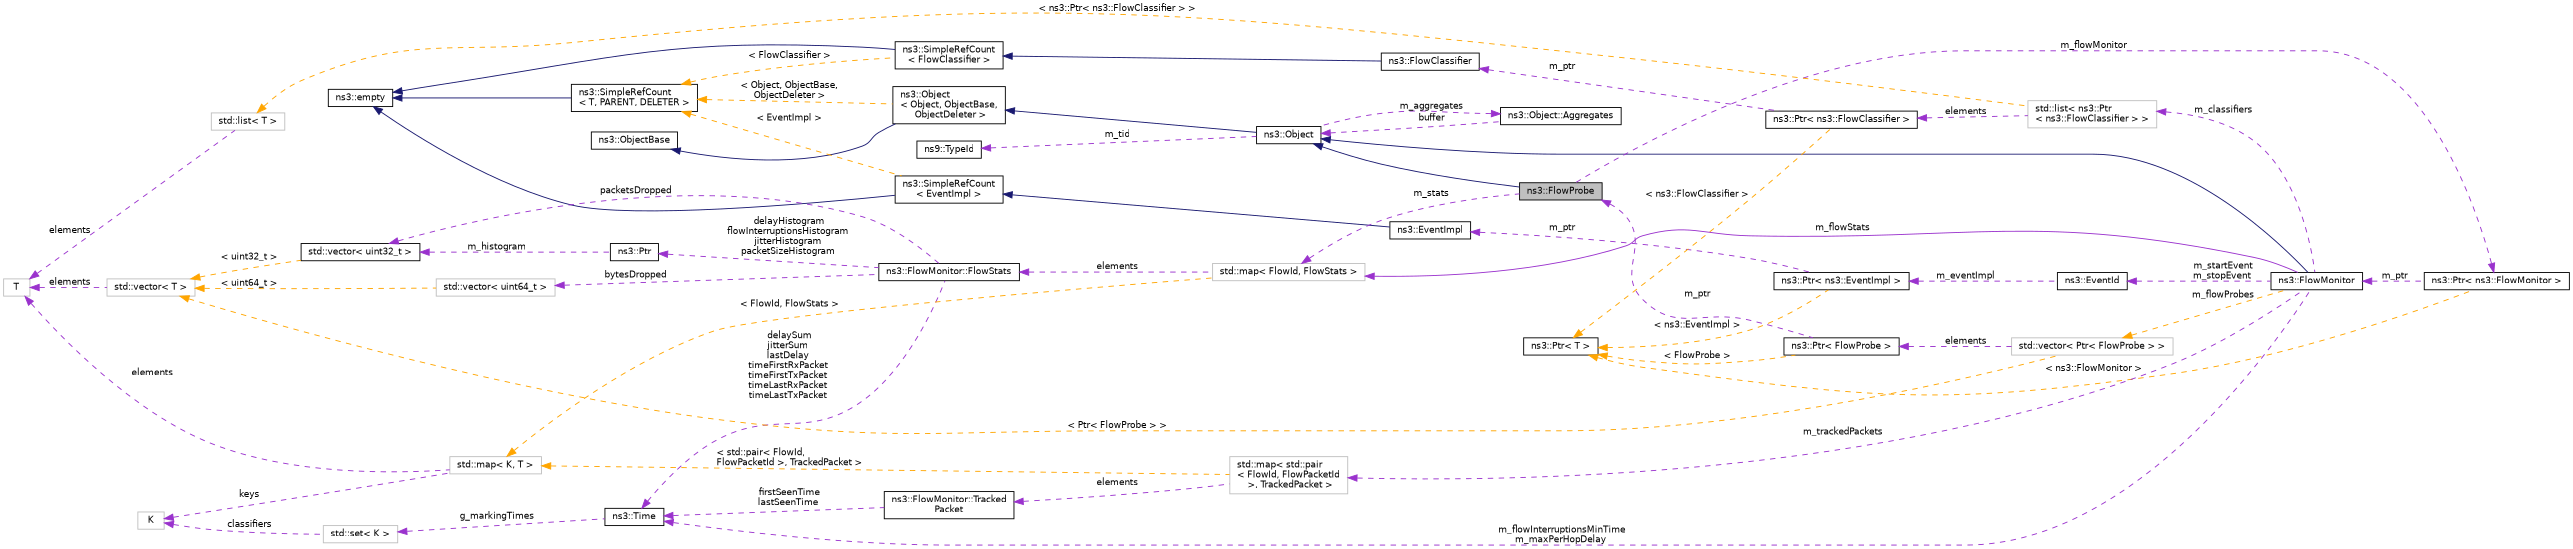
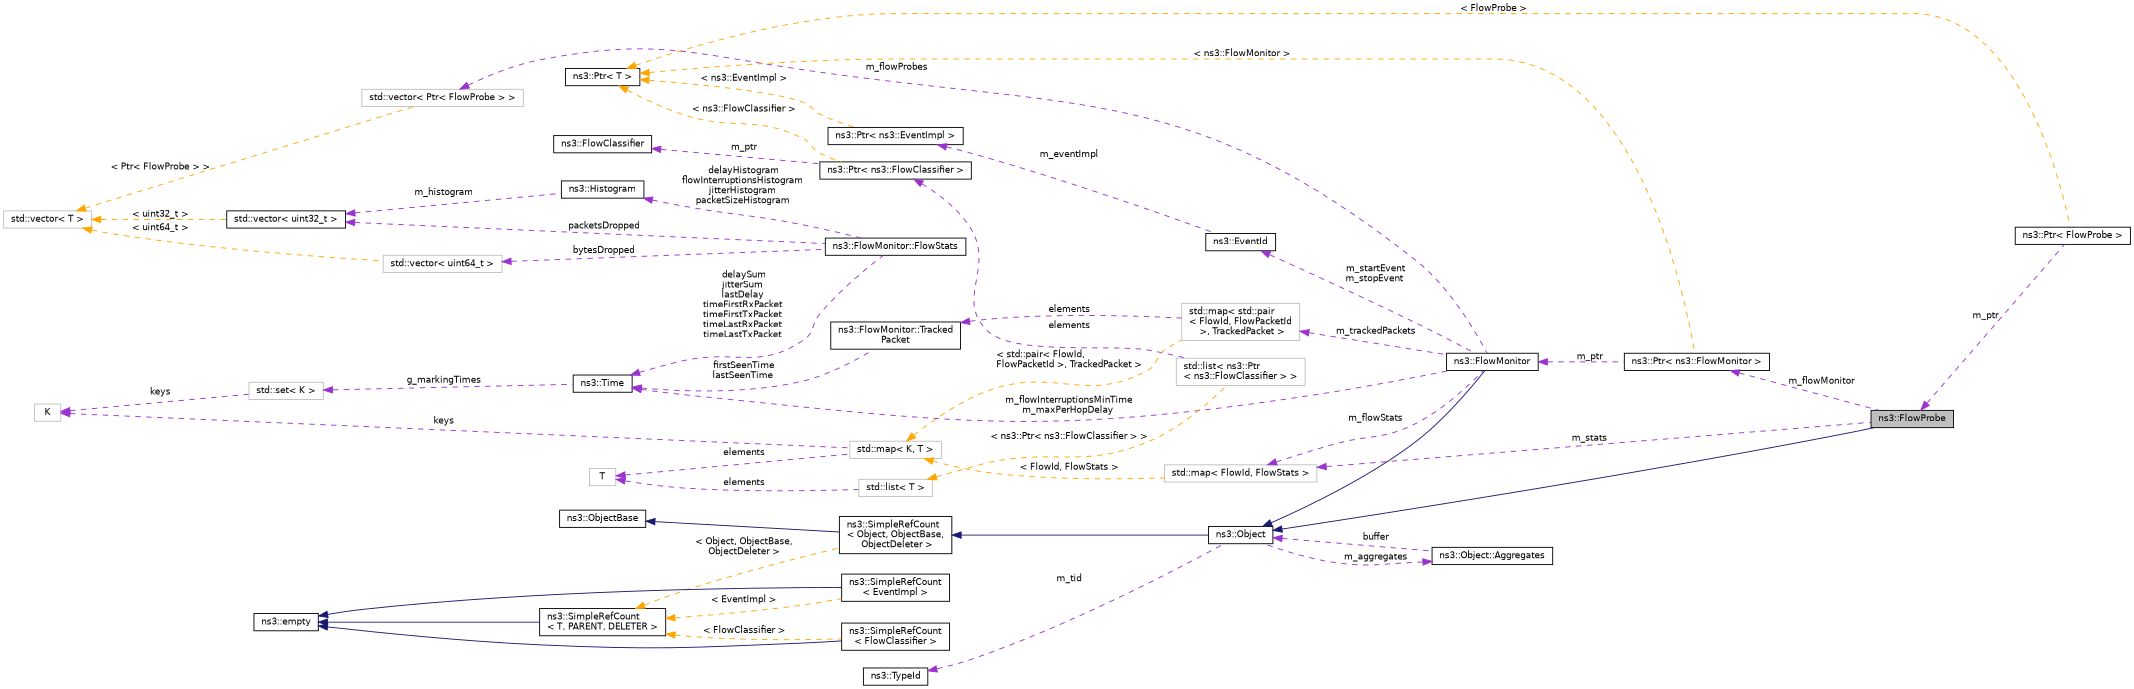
  digraph {
    rankdir=LR
    node [color=black fillcolor=white fontname=Helvetica fontsize=10 shape=record style=filled]
    edge [color=darkorchid3 dir=back fontname=Helvetica fontsize=10 labelfontname=Helvetica labelfontsize=10 style=dashed]
    n1 [fillcolor=grey75 fontcolor=black height=0.2 label="ns3::FlowProbe" width=0.4]
    n2 [height=0.2 label="ns3::Ptr\< FlowProbe \>" width=0.4]
    n3 [color=grey75 height=0.2 label="std::vector\< Ptr\< FlowProbe \> \>" width=0.4]
    n4 [height=0.2 label="ns3::Object" width=0.4]
    n5 [height=0.2 label="ns3::Object::Aggregates" width=0.4]
    n6 [height=0.2 label="ns3::FlowMonitor" width=0.4]
    n7 [height=0.2 label="ns3::Ptr\< ns3::FlowMonitor \>" width=0.4]
-   n8 [height=0.2 label="ns3::Object\l\< Object, ObjectBase,\l ObjectDeleter \>" width=0.4]
+   n8 [height=0.2 label="ns3::SimpleRefCount\l\< Object, ObjectBase,\l ObjectDeleter \>" width=0.4]
    n9 [height=0.2 label="ns3::ObjectBase" width=0.4]
    n10 [height=0.2 label="ns3::SimpleRefCount\l\< T, PARENT, DELETER \>" width=0.4]
    n11 [height=0.2 label="ns3::SimpleRefCount\l\< EventImpl \>" width=0.4]
    n12 [height=0.2 label="ns3::SimpleRefCount\l\< FlowClassifier \>" width=0.4]
-   n13 [height=0.2 label="ns3::EventImpl" width=0.4]
    n14 [height=0.2 label="ns3::FlowClassifier" width=0.4]
    n15 [height=0.2 label="ns3::empty" width=0.4]
-   n16 [height=0.2 label="ns9::TypeId" width=0.4]
+   n16 [height=0.2 label="ns3::TypeId" width=0.4]
    n17 [height=0.2 label="ns3::EventId" width=0.4]
    n18 [height=0.2 label="ns3::Ptr\< ns3::EventImpl \>" width=0.4]
    n19 [height=0.2 label="ns3::Ptr\< T \>" width=0.4]
    n20 [height=0.2 label="ns3::Ptr\< ns3::FlowClassifier \>" width=0.4]
    n21 [color=grey75 height=0.2 label="std::list\< ns3::Ptr\l\< ns3::FlowClassifier \> \>" width=0.4]
    n22 [height=0.2 label="ns3::Time" width=0.4]
    n23 [height=0.2 label="ns3::FlowMonitor::FlowStats" width=0.4]
    n24 [height=0.2 label="ns3::FlowMonitor::Tracked\lPacket" width=0.4]
    n25 [color=grey75 height=0.2 label="std::map\< FlowId, FlowStats \>" width=0.4]
    n26 [color=grey75 height=0.2 label="std::map\< std::pair\l\< FlowId, FlowPacketId\l \>, TrackedPacket \>" width=0.4]
    n27 [color=grey75 height=0.2 label="std::set\< K \>" width=0.4]
    n28 [color=grey75 height=0.2 label=K width=0.4]
    n29 [color=grey75 height=0.2 label="std::map\< K, T \>" width=0.4]
    n30 [color=grey75 height=0.2 label="std::list\< T \>" width=0.4]
    n31 [color=grey75 height=0.2 label=T width=0.4]
    n32 [color=grey75 height=0.2 label="std::vector\< T \>" width=0.4]
    n33 [height=0.2 label="std::vector\< uint32_t \>" width=0.4]
    n34 [color=grey75 height=0.2 label="std::vector\< uint64_t \>" width=0.4]
-   n35 [height=0.2 label="ns3::Ptr" width=0.4]
+   n35 [height=0.2 label="ns3::Histogram" width=0.4]
    n1 -> n2 [label=" m_ptr"]
-   n2 -> n3 [label=" elements"]
-   n3 -> n6 [color=orange label=" m_flowProbes"]
+   n3 -> n6 [label=" m_flowProbes"]
    n4 -> n1 [color=midnightblue style=solid]
    n4 -> n5 [label=" buffer"]
    n4 -> n6 [color=midnightblue style=solid]
    n5 -> n4 [label=" m_aggregates"]
    n6 -> n7 [label=" m_ptr"]
    n7 -> n1 [label=" m_flowMonitor"]
    n8 -> n4 [color=midnightblue style=solid]
    n9 -> n8 [color=midnightblue style=solid]
    n10 -> n8 [color=orange label=" \< Object, ObjectBase,\l ObjectDeleter \>"]
    n10 -> n11 [color=orange label=" \< EventImpl \>"]
    n10 -> n12 [color=orange label=" \< FlowClassifier \>"]
-   n11 -> n13 [color=midnightblue style=solid]
-   n12 -> n14 [color=midnightblue style=solid]
-   n13 -> n18 [label=" m_ptr"]
    n14 -> n20 [label=" m_ptr"]
    n15 -> n10 [color=midnightblue style=solid]
    n15 -> n11 [color=midnightblue style=solid]
    n15 -> n12 [color=midnightblue style=solid]
    n16 -> n4 [label=" m_tid"]
    n17 -> n6 [label=" m_startEvent\nm_stopEvent"]
    n18 -> n17 [label=" m_eventImpl"]
    n19 -> n2 [color=orange label=" \< FlowProbe \>"]
    n19 -> n7 [color=orange label=" \< ns3::FlowMonitor \>"]
    n19 -> n18 [color=orange label=" \< ns3::EventImpl \>"]
    n19 -> n20 [color=orange label=" \< ns3::FlowClassifier \>"]
    n20 -> n21 [label=" elements"]
-   n21 -> n6 [label=" m_classifiers"]
    n22 -> n6 [label=" m_flowInterruptionsMinTime\nm_maxPerHopDelay"]
    n22 -> n23 [label=" delaySum\njitterSum\nlastDelay\ntimeFirstRxPacket\ntimeFirstTxPacket\ntimeLastRxPacket\ntimeLastTxPacket"]
    n22 -> n24 [label=" firstSeenTime\nlastSeenTime"]
-   n23 -> n25 [label=" elements"]
    n24 -> n26 [label=" elements"]
    n25 -> n1 [label=" m_stats"]
-   n25 -> n6 [label=" m_flowStats" style=solid]
+   n25 -> n6 [label=" m_flowStats"]
    n26 -> n6 [label=" m_trackedPackets"]
    n27 -> n22 [label=" g_markingTimes"]
-   n28 -> n27 [label=" classifiers"]
+   n28 -> n27 [label=" keys"]
    n28 -> n29 [label=" keys"]
    n29 -> n25 [color=orange label=" \< FlowId, FlowStats \>"]
    n29 -> n26 [color=orange label=" \< std::pair\< FlowId,\l FlowPacketId \>, TrackedPacket \>"]
    n30 -> n21 [color=orange label=" \< ns3::Ptr\< ns3::FlowClassifier \> \>"]
    n31 -> n29 [label=" elements"]
    n31 -> n30 [label=" elements"]
-   n31 -> n32 [label=" elements"]
    n32 -> n3 [color=orange label=" \< Ptr\< FlowProbe \> \>"]
    n32 -> n33 [color=orange label=" \< uint32_t \>"]
    n32 -> n34 [color=orange label=" \< uint64_t \>"]
    n33 -> n23 [label=" packetsDropped"]
    n33 -> n35 [label=" m_histogram"]
    n34 -> n23 [label=" bytesDropped"]
    n35 -> n23 [label=" delayHistogram\nflowInterruptionsHistogram\njitterHistogram\npacketSizeHistogram"]
  }
